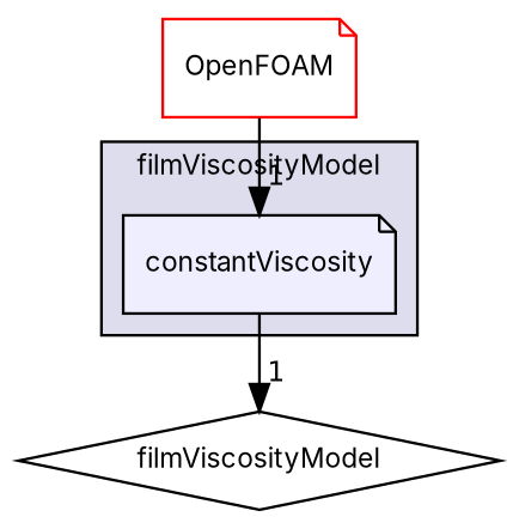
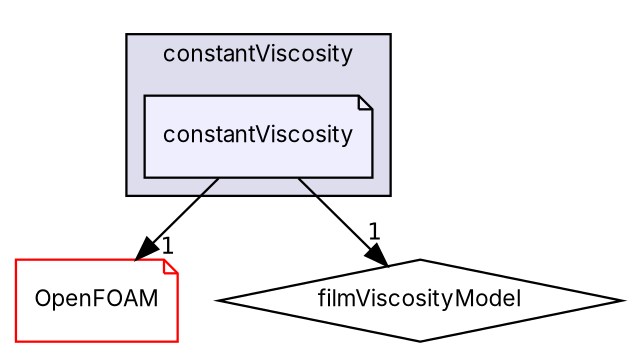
  digraph {
    compound=true
    fontname=Inter
    node [fontname=Inter fontsize=10 shape=note]
    edge [fontname=Inter headlabel=1 labeldistance=1.5 labelfontname=Helvetica labelfontsize=10]
    n1 [fillcolor="#eeeeff" label=constantViscosity pencolor=black style=filled]
    n2 [color=red label=OpenFOAM]
    n3 [label=filmViscosityModel shape=diamond]
    subgraph cluster_1 {
      bgcolor="#ddddee"
      fontsize=10
-     label=filmViscosityModel
+     label=constantViscosity
      pencolor=black
      n1
    }
-   n2 -> n1
+   n1 -> n2
    n1 -> n3
  }
